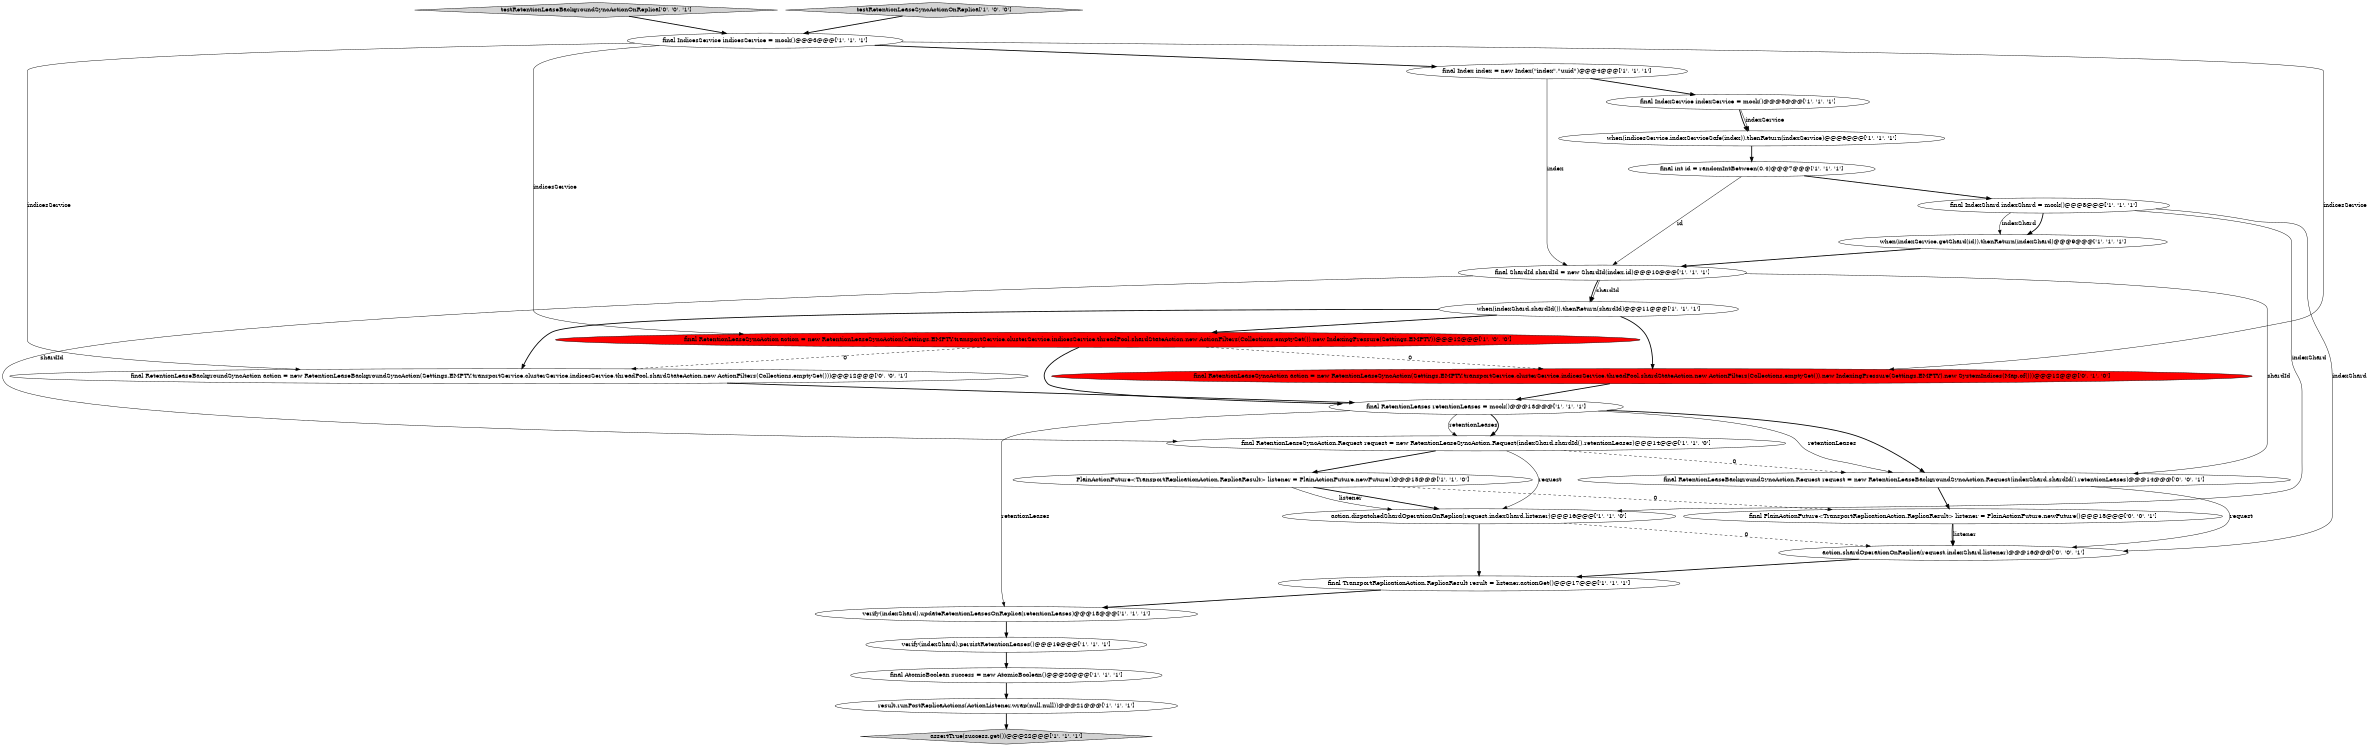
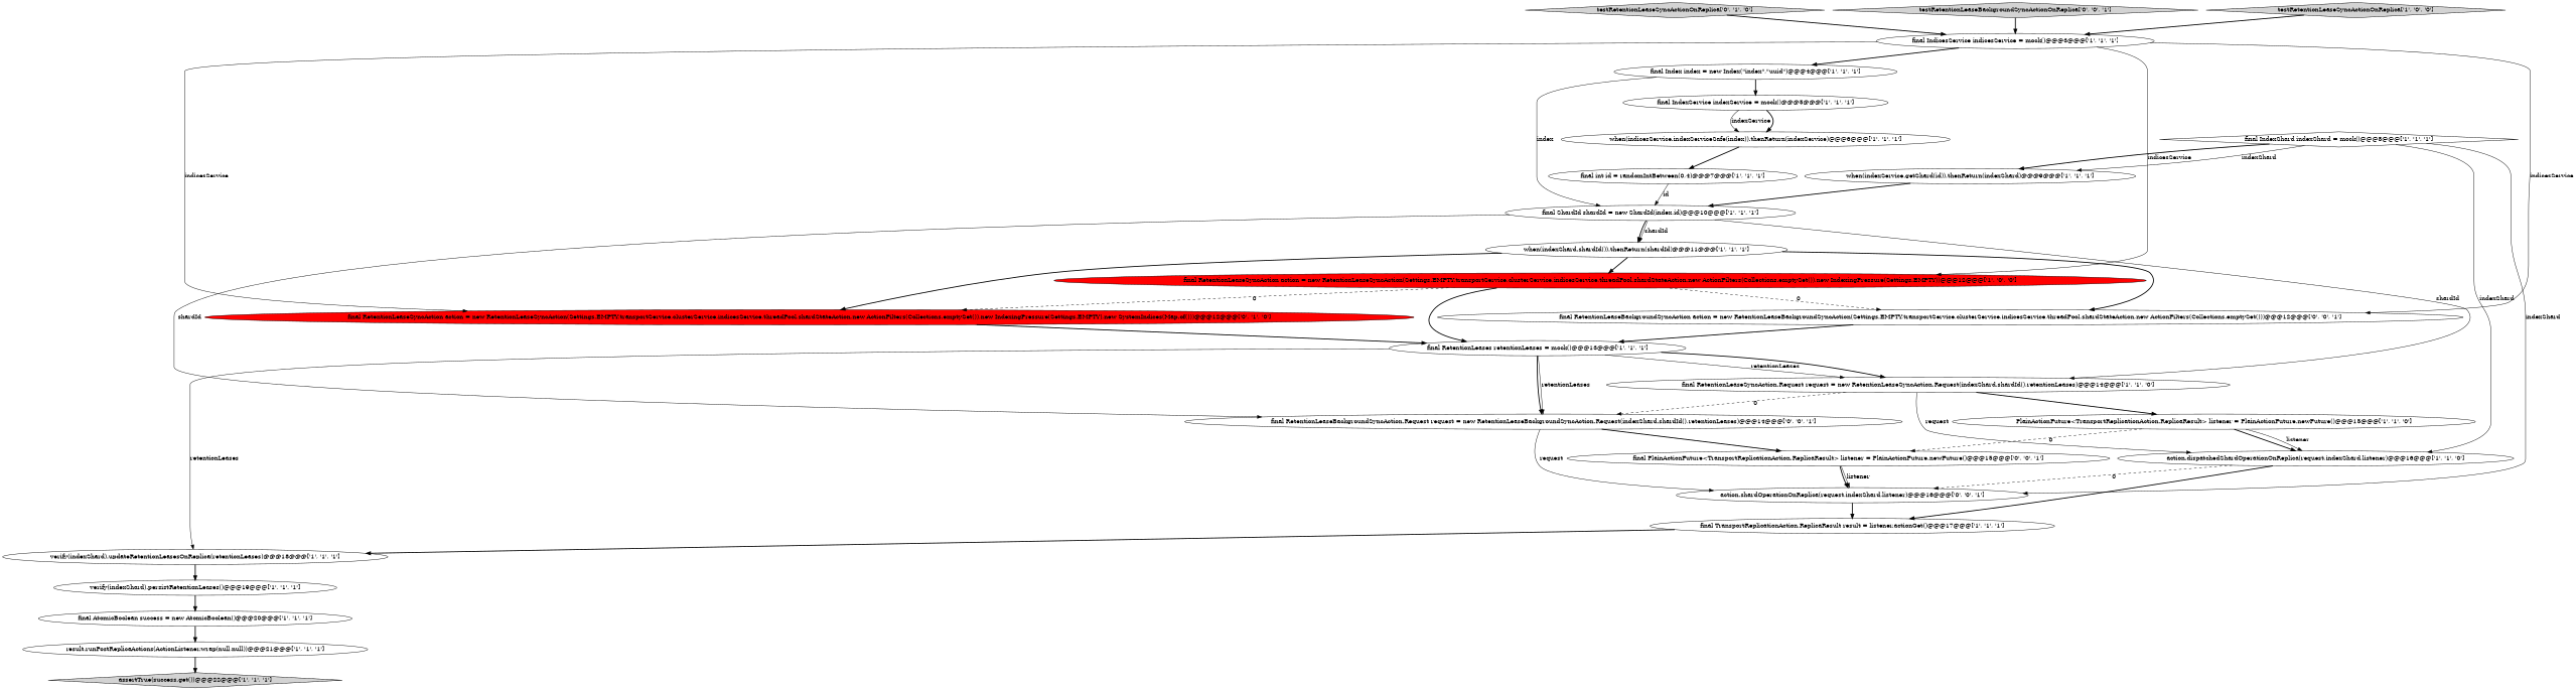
  digraph {
    node [fillcolor=white shape=ellipse style=filled]
    edge [style=bold]
    n1 [label="action.dispatchedShardOperationOnReplica(request,indexShard,listener)@@@16@@@['1', '1', '0']"]
    n2 [label="action.shardOperationOnReplica(request,indexShard,listener)@@@16@@@['0', '0', '1']"]
    n3 [label="final TransportReplicationAction.ReplicaResult result = listener.actionGet()@@@17@@@['1', '1', '1']"]
    n4 [label="verify(indexShard).updateRetentionLeasesOnReplica(retentionLeases)@@@18@@@['1', '1', '1']"]
    n5 [label="final ShardId shardId = new ShardId(index,id)@@@10@@@['1', '1', '1']"]
    n6 [label="final RetentionLeaseSyncAction.Request request = new RetentionLeaseSyncAction.Request(indexShard.shardId(),retentionLeases)@@@14@@@['1', '1', '0']"]
    n7 [label="final RetentionLeaseBackgroundSyncAction.Request request = new RetentionLeaseBackgroundSyncAction.Request(indexShard.shardId(),retentionLeases)@@@14@@@['0', '0', '1']"]
    n8 [label="when(indexShard.shardId()).thenReturn(shardId)@@@11@@@['1', '1', '1']"]
    n9 [label="PlainActionFuture<TransportReplicationAction.ReplicaResult> listener = PlainActionFuture.newFuture()@@@15@@@['1', '1', '0']"]
    n10 [label="final PlainActionFuture<TransportReplicationAction.ReplicaResult> listener = PlainActionFuture.newFuture()@@@15@@@['0', '0', '1']"]
    n11 [label="final RetentionLeaseBackgroundSyncAction action = new RetentionLeaseBackgroundSyncAction(Settings.EMPTY,transportService,clusterService,indicesService,threadPool,shardStateAction,new ActionFilters(Collections.emptySet()))@@@12@@@['0', '0', '1']"]
    n12 [fillcolor=red label="final RetentionLeaseSyncAction action = new RetentionLeaseSyncAction(Settings.EMPTY,transportService,clusterService,indicesService,threadPool,shardStateAction,new ActionFilters(Collections.emptySet()),new IndexingPressure(Settings.EMPTY),new SystemIndices(Map.of()))@@@12@@@['0', '1', '0']"]
    n13 [fillcolor=red label="final RetentionLeaseSyncAction action = new RetentionLeaseSyncAction(Settings.EMPTY,transportService,clusterService,indicesService,threadPool,shardStateAction,new ActionFilters(Collections.emptySet()),new IndexingPressure(Settings.EMPTY))@@@12@@@['1', '0', '0']"]
    n14 [label="final RetentionLeases retentionLeases = mock()@@@13@@@['1', '1', '1']"]
    n15 [label="final Index index = new Index(\"index\",\"uuid\")@@@4@@@['1', '1', '1']"]
    n16 [label="final IndexService indexService = mock()@@@5@@@['1', '1', '1']"]
    n17 [label="when(indicesService.indexServiceSafe(index)).thenReturn(indexService)@@@6@@@['1', '1', '1']"]
    n18 [label="final IndicesService indicesService = mock()@@@3@@@['1', '1', '1']"]
    n19 [fillcolor=lightgray label="assertTrue(success.get())@@@22@@@['1', '1', '1']" shape=diamond]
    n20 [label="final int id = randomIntBetween(0,4)@@@7@@@['1', '1', '1']"]
-   n21 [label="final IndexShard indexShard = mock()@@@8@@@['1', '1', '1']"]
+   n21 [label="final IndexShard indexShard = mock()@@@8@@@['1', '1', '1']" shape=diamond]
    n22 [label="when(indexService.getShard(id)).thenReturn(indexShard)@@@9@@@['1', '1', '1']"]
    n23 [label="verify(indexShard).persistRetentionLeases()@@@19@@@['1', '1', '1']"]
    n24 [label="final AtomicBoolean success = new AtomicBoolean()@@@20@@@['1', '1', '1']"]
    n25 [label="result.runPostReplicaActions(ActionListener.wrap(null,null))@@@21@@@['1', '1', '1']"]
+   n26 [fillcolor=lightgray label="testRetentionLeaseSyncActionOnReplica['0', '1', '0']" shape=diamond]
    n27 [fillcolor=lightgray label="testRetentionLeaseBackgroundSyncActionOnReplica['0', '0', '1']" shape=diamond]
    n28 [fillcolor=lightgray label="testRetentionLeaseSyncActionOnReplica['1', '0', '0']" shape=diamond]
    n1 -> n2 [label=0 style=dashed]
    n1 -> n3
    n2 -> n3
    n3 -> n4
    n4 -> n23
    n5 -> n6 [label=shardId style=solid]
    n5 -> n7 [label=shardId style=solid]
    n5 -> n8 [label=shardId style=solid]
    n5 -> n8
    n6 -> n1 [label=request style=solid]
    n6 -> n7 [label=0 style=dashed]
    n6 -> n9
    n7 -> n2 [label=request style=solid]
    n7 -> n10
    n8 -> n11
    n8 -> n12
    n8 -> n13
    n9 -> n1
    n9 -> n1 [label=listener style=solid]
    n9 -> n10 [label=0 style=dashed]
    n10 -> n2 [label=listener style=solid]
    n10 -> n2
    n11 -> n14
    n12 -> n14
    n13 -> n11 [label=0 style=dashed]
    n13 -> n12 [label=0 style=dashed]
    n13 -> n14
    n14 -> n4 [label=retentionLeases style=solid]
    n14 -> n6 [label=retentionLeases style=solid]
    n14 -> n6
    n14 -> n7 [label=retentionLeases style=solid]
    n14 -> n7
    n15 -> n5 [label=index style=solid]
    n15 -> n16
    n16 -> n17
    n16 -> n17 [label=indexService style=solid]
    n17 -> n20
    n18 -> n11 [label=indicesService style=solid]
    n18 -> n12 [label=indicesService style=solid]
    n18 -> n13 [label=indicesService style=solid]
    n18 -> n15
    n20 -> n5 [label=id style=solid]
-   n20 -> n21
    n21 -> n1 [label=indexShard style=solid]
    n21 -> n2 [label=indexShard style=solid]
    n21 -> n22
    n21 -> n22 [label=indexShard style=solid]
    n22 -> n5
    n23 -> n24
    n24 -> n25
    n25 -> n19
+   n26 -> n18
    n27 -> n18
    n28 -> n18
  }
